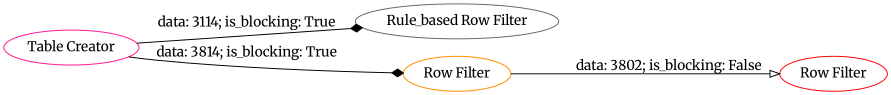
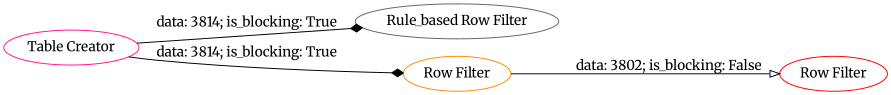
  digraph {
    rankdir=LR
    fontname=Merriweather
    node [fontname=Merriweather]
    edge [arrowhead=diamond fontname=Merriweather]
    n1 [label="Table Creator" color=deeppink]
    n2 [label="Rule_based Row Filter" color=gray40]
    n3 [label="Row Filter" color=darkorange]
    n4 [label="Row Filter" color=red]
-   n1 -> n2 [label="data: 3114; is_blocking: True"]
+   n1 -> n2 [label="data: 3814; is_blocking: True"]
    n1 -> n3 [label="data: 3814; is_blocking: True"]
    n3 -> n4 [label="data: 3802; is_blocking: False" arrowhead=onormal]
  }
